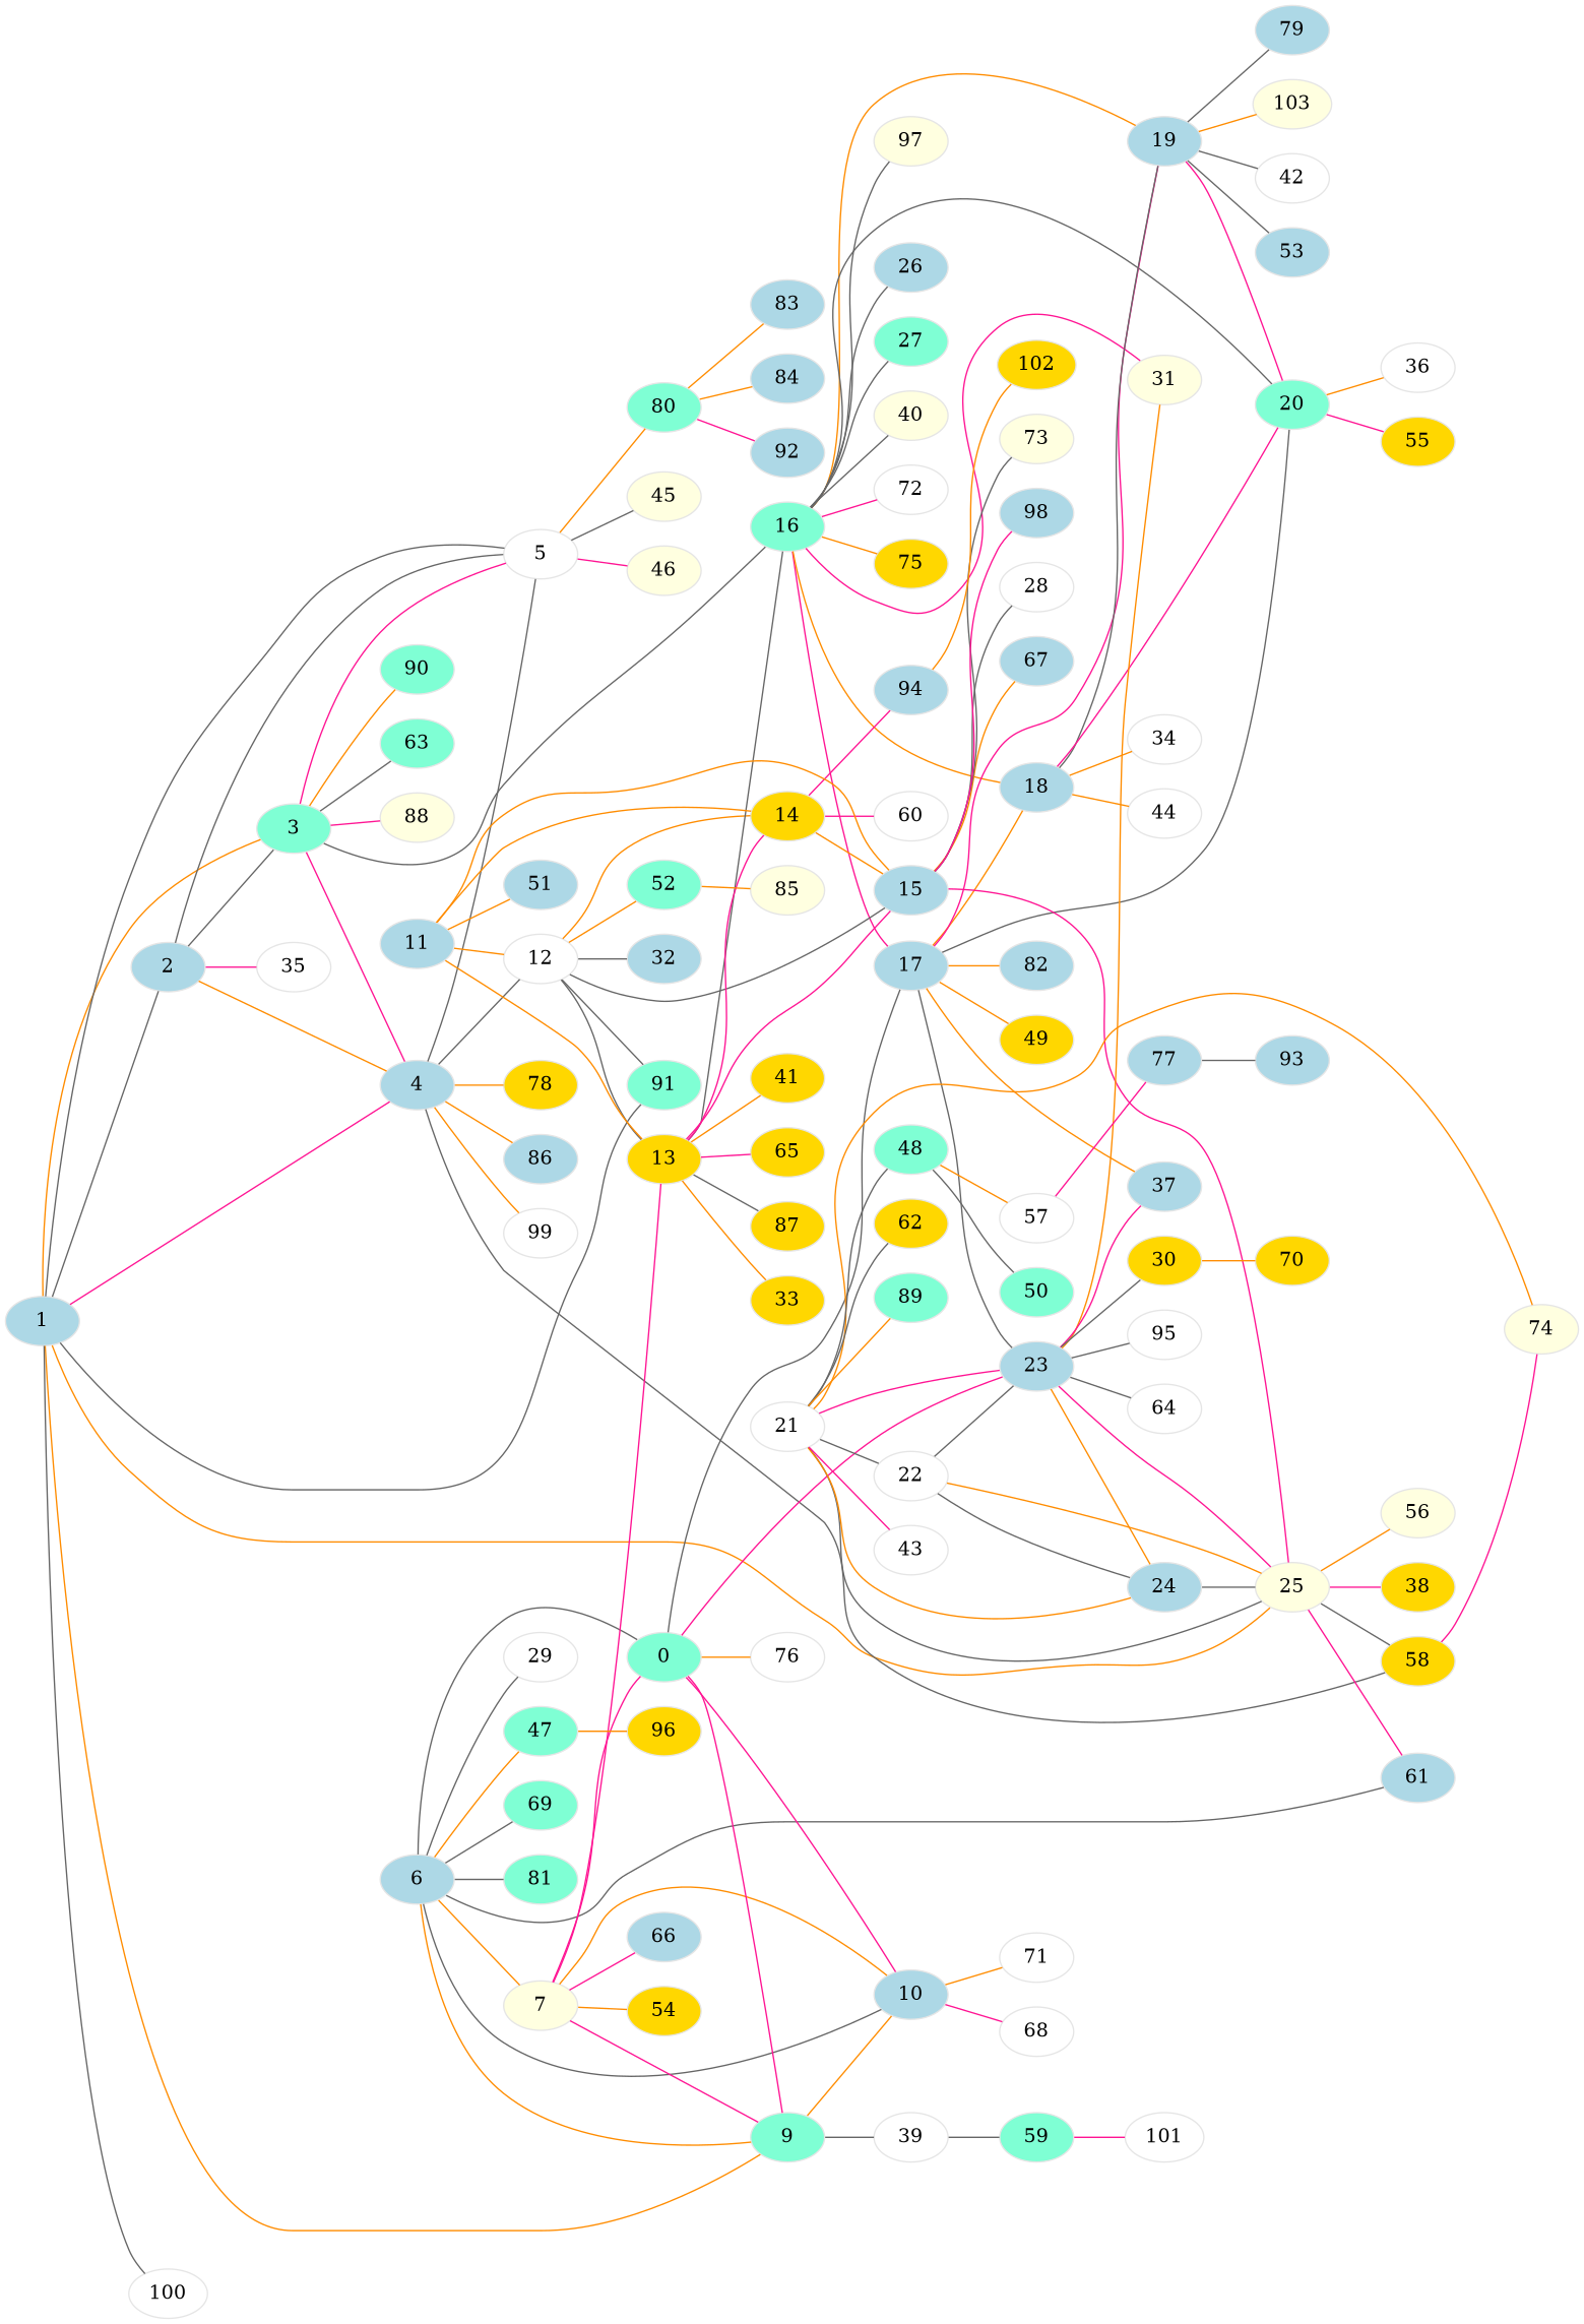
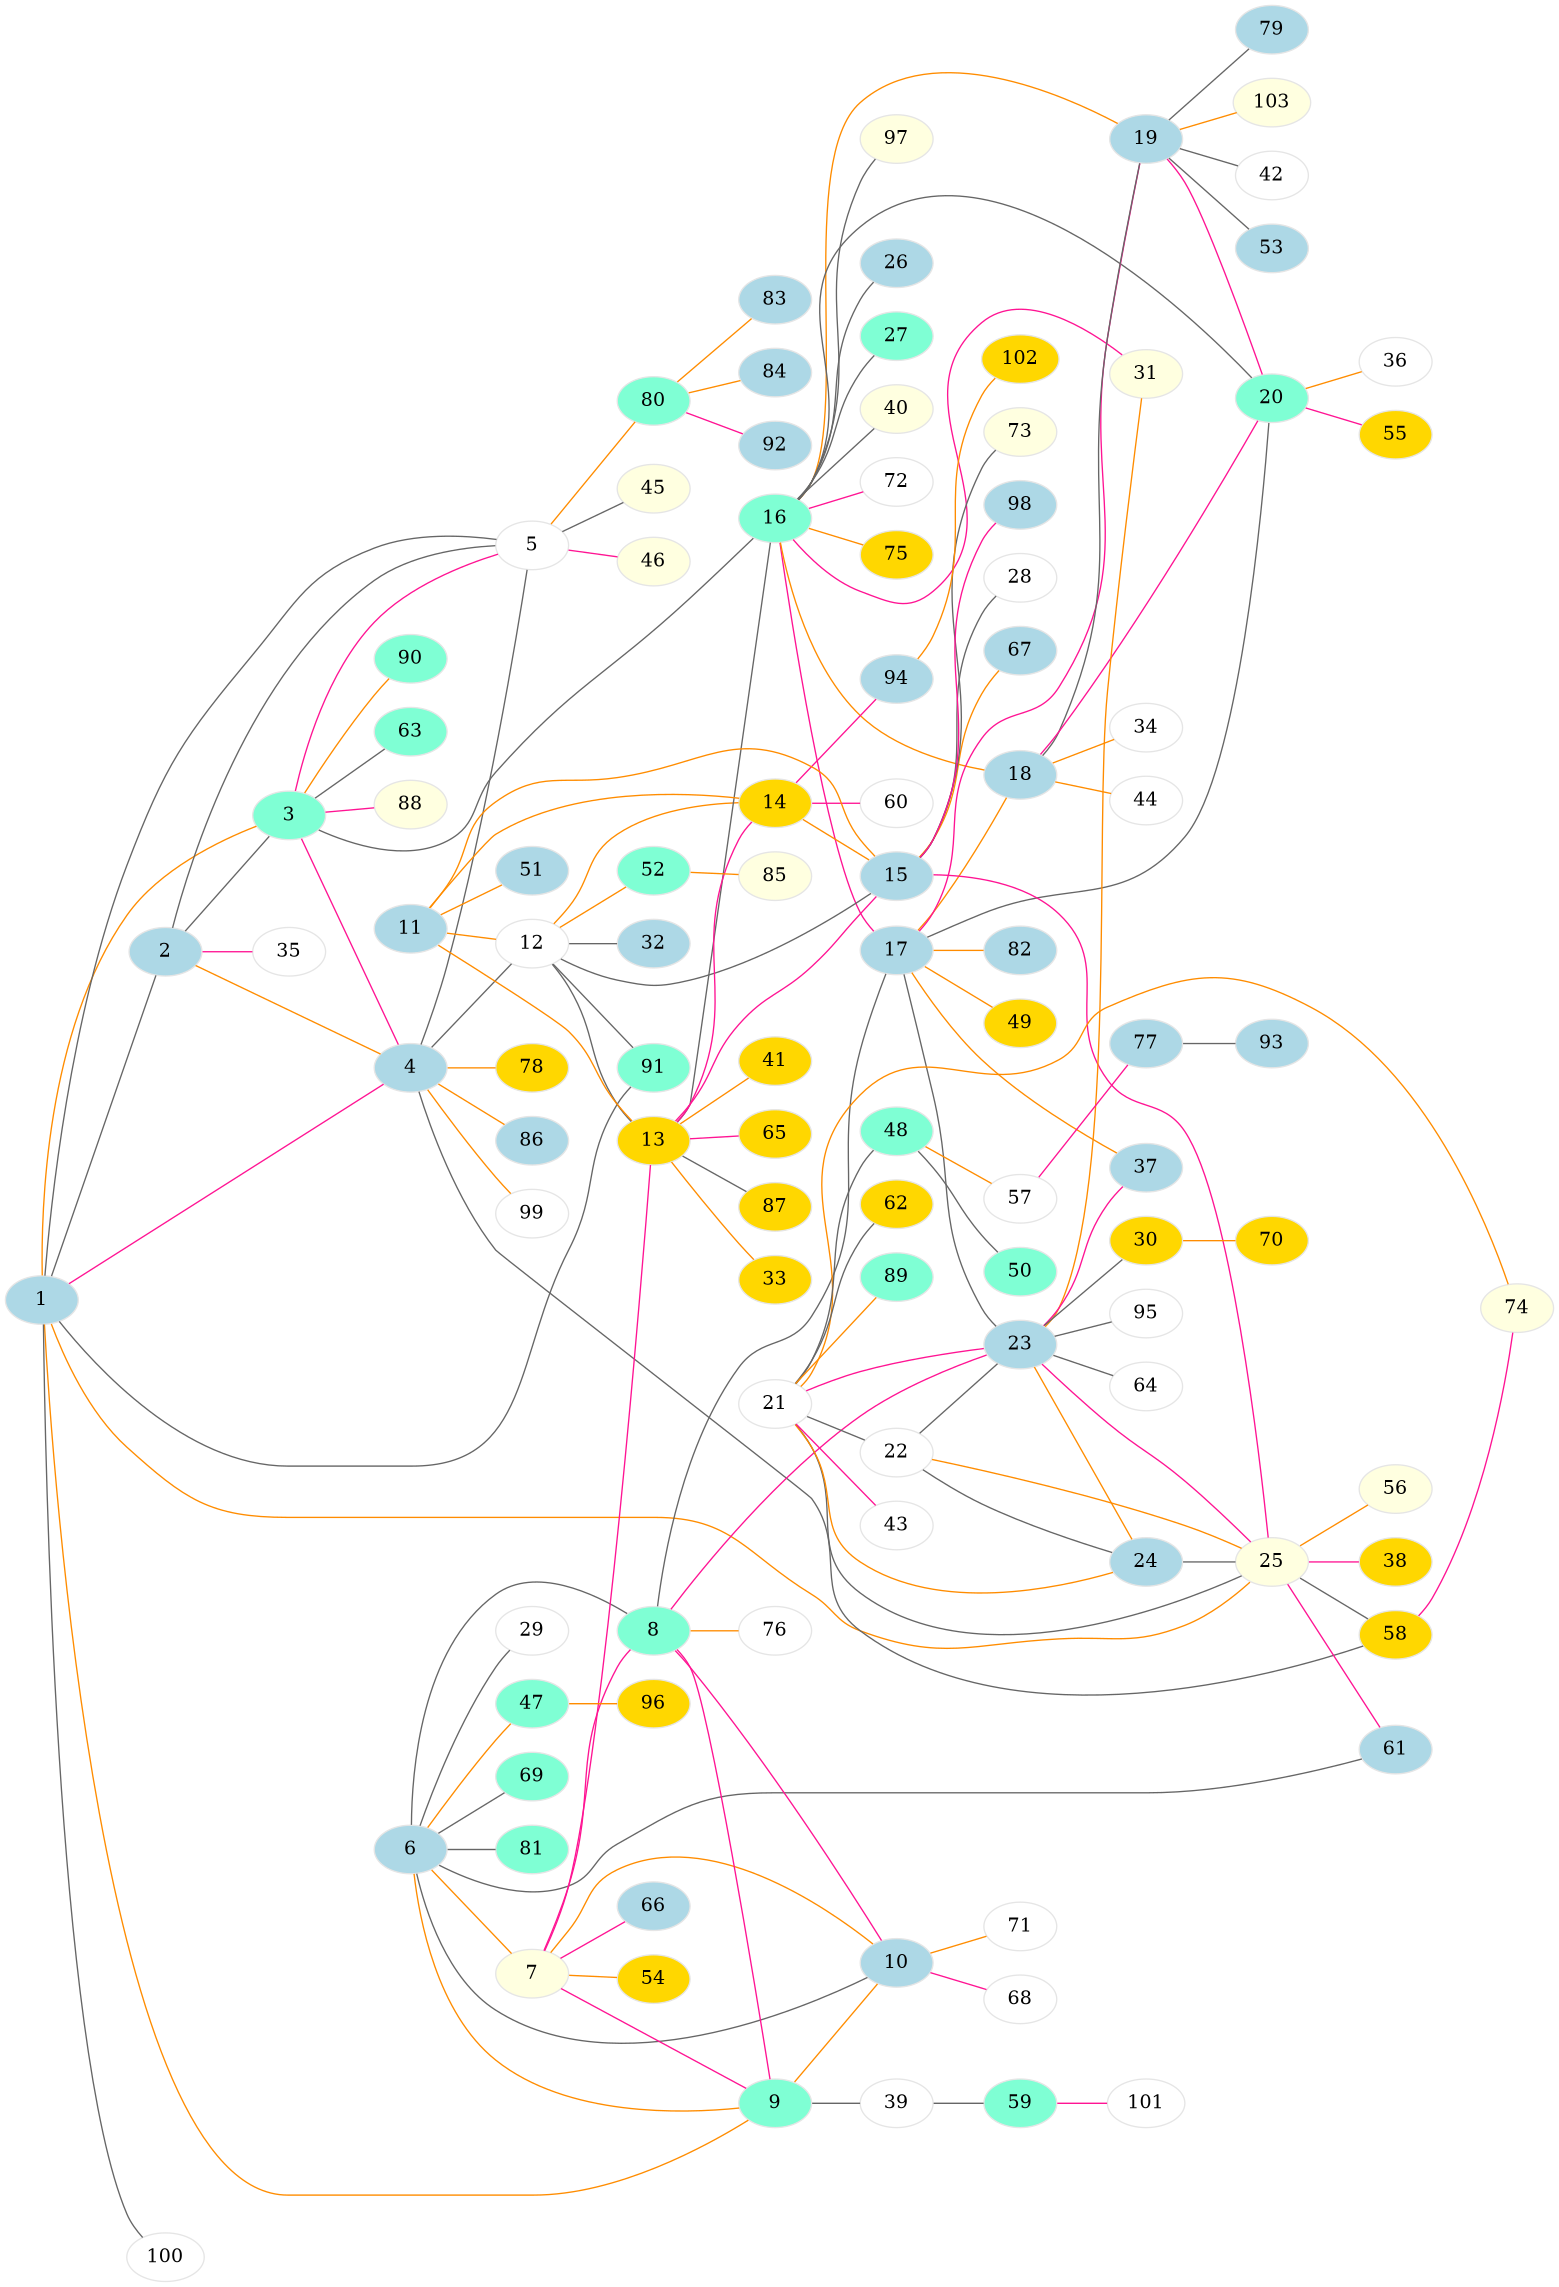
  graph {
    rankdir=LR
    node [color=gray90 fillcolor=lightblue style=filled]
    edge [color=gray40]
    1
    2
    3 [fillcolor=aquamarine]
    4
    5 [fillcolor=white]
    9 [fillcolor=aquamarine]
    25 [fillcolor=lightyellow]
    91 [fillcolor=aquamarine]
    100 [fillcolor=white]
    35 [fillcolor=white]
    16 [fillcolor=aquamarine]
    63 [fillcolor=aquamarine]
    88 [fillcolor=lightyellow]
    90 [fillcolor=aquamarine]
    12 [fillcolor=white]
    58 [fillcolor=gold]
    78 [fillcolor=gold]
    86
    99 [fillcolor=white]
    45 [fillcolor=lightyellow]
    46 [fillcolor=lightyellow]
    80 [fillcolor=aquamarine]
    10
    39 [fillcolor=white]
    61
    38 [fillcolor=gold]
    56 [fillcolor=lightyellow]
    17
    18
    19
    20 [fillcolor=aquamarine]
    26
    27 [fillcolor=aquamarine]
    31 [fillcolor=lightyellow]
    40 [fillcolor=lightyellow]
    72 [fillcolor=white]
    75 [fillcolor=gold]
    97 [fillcolor=lightyellow]
    13 [fillcolor=gold]
    14 [fillcolor=gold]
    15
    32
    52 [fillcolor=aquamarine]
    74 [fillcolor=lightyellow]
    83
    84
    92
    6
    7 [fillcolor=lightyellow]
-   8 [fillcolor=aquamarine label=0]
+   8 [fillcolor=aquamarine]
    29 [fillcolor=white]
    47 [fillcolor=aquamarine]
    69 [fillcolor=aquamarine]
    81 [fillcolor=aquamarine]
    54 [fillcolor=gold]
    66
    23
    76 [fillcolor=white]
    68 [fillcolor=white]
    71 [fillcolor=white]
    96 [fillcolor=gold]
    33 [fillcolor=gold]
    41 [fillcolor=gold]
    65 [fillcolor=gold]
    87 [fillcolor=gold]
    37
    49 [fillcolor=gold]
    82
    24
    30 [fillcolor=gold]
    64 [fillcolor=white]
    95 [fillcolor=white]
    59 [fillcolor=aquamarine]
    11
    51
    60 [fillcolor=white]
    94
    28 [fillcolor=white]
    67
    73 [fillcolor=lightyellow]
    98
    85 [fillcolor=lightyellow]
    102 [fillcolor=gold]
    34 [fillcolor=white]
    44 [fillcolor=white]
    42 [fillcolor=white]
    53
    79
    103 [fillcolor=lightyellow]
    36 [fillcolor=white]
    55 [fillcolor=gold]
    21 [fillcolor=white]
    22 [fillcolor=white]
    43 [fillcolor=white]
    48 [fillcolor=aquamarine]
    62 [fillcolor=gold]
    89 [fillcolor=aquamarine]
    50 [fillcolor=aquamarine]
    57 [fillcolor=white]
    70 [fillcolor=gold]
    101 [fillcolor=white]
    77
    93
    1 -- 2
    1 -- 3 [color=darkorange]
    1 -- 4 [color=deeppink]
    1 -- 5
    1 -- 9 [color=darkorange]
    1 -- 25 [color=darkorange]
    1 -- 91
    1 -- 100
    2 -- 3
    2 -- 4 [color=darkorange]
    2 -- 5
    2 -- 35 [color=deeppink]
    3 -- 4 [color=deeppink]
    3 -- 5 [color=deeppink]
    3 -- 16
    3 -- 63
    3 -- 88 [color=deeppink]
    3 -- 90 [color=darkorange]
    4 -- 5
    4 -- 12
    4 -- 58
    4 -- 78 [color=darkorange]
    4 -- 86 [color=darkorange]
    4 -- 99 [color=darkorange]
    5 -- 45
    5 -- 46 [color=deeppink]
    5 -- 80 [color=darkorange]
    9 -- 10 [color=darkorange]
    9 -- 39
    25 -- 58
    25 -- 61 [color=deeppink]
    25 -- 38 [color=deeppink]
    25 -- 56 [color=darkorange]
    16 -- 17 [color=deeppink]
    16 -- 18 [color=darkorange]
    16 -- 19 [color=darkorange]
    16 -- 20
    16 -- 26
    16 -- 27
    16 -- 31 [color=deeppink]
    16 -- 40
    16 -- 72 [color=deeppink]
    16 -- 75 [color=darkorange]
    16 -- 97
    12 -- 91
    12 -- 13
    12 -- 14 [color=darkorange]
    12 -- 15
    12 -- 32
    12 -- 52 [color=darkorange]
    58 -- 74 [color=deeppink]
    80 -- 83 [color=darkorange]
    80 -- 84 [color=darkorange]
    80 -- 92 [color=deeppink]
    10 -- 68 [color=deeppink]
    10 -- 71 [color=darkorange]
    39 -- 59
    17 -- 18 [color=darkorange]
    17 -- 19 [color=deeppink]
    17 -- 20
    17 -- 23
    17 -- 37 [color=darkorange]
    17 -- 49 [color=darkorange]
    17 -- 82 [color=darkorange]
    18 -- 19
    18 -- 20 [color=deeppink]
    18 -- 34 [color=darkorange]
    18 -- 44 [color=darkorange]
    19 -- 20 [color=deeppink]
    19 -- 42
    19 -- 53
    19 -- 79
    19 -- 103 [color=darkorange]
    20 -- 36 [color=darkorange]
    20 -- 55 [color=deeppink]
    13 -- 16
    13 -- 14 [color=deeppink]
    13 -- 15 [color=deeppink]
    13 -- 33 [color=darkorange]
    13 -- 41 [color=darkorange]
    13 -- 65 [color=deeppink]
    13 -- 87
    14 -- 15 [color=darkorange]
    14 -- 60 [color=deeppink]
    14 -- 94 [color=deeppink]
    15 -- 25 [color=deeppink]
    15 -- 28
    15 -- 67 [color=darkorange]
    15 -- 73
    15 -- 98 [color=deeppink]
    52 -- 85 [color=darkorange]
    6 -- 9 [color=darkorange]
    6 -- 10
    6 -- 61
    6 -- 7 [color=darkorange]
    6 -- 8
    6 -- 29
    6 -- 47 [color=darkorange]
    6 -- 69
    6 -- 81
    7 -- 9 [color=deeppink]
    7 -- 10 [color=darkorange]
    7 -- 13 [color=deeppink]
    7 -- 8 [color=deeppink]
    7 -- 54 [color=darkorange]
    7 -- 66 [color=deeppink]
    8 -- 9 [color=deeppink]
    8 -- 10 [color=deeppink]
    8 -- 17
    8 -- 23 [color=deeppink]
    8 -- 76 [color=darkorange]
    47 -- 96 [color=darkorange]
    23 -- 25 [color=deeppink]
    23 -- 31 [color=darkorange]
    23 -- 37 [color=deeppink]
    23 -- 24 [color=darkorange]
    23 -- 30
    23 -- 64
    23 -- 95
    24 -- 25
    30 -- 70 [color=darkorange]
    59 -- 101 [color=deeppink]
    11 -- 12 [color=darkorange]
    11 -- 13 [color=darkorange]
    11 -- 14 [color=darkorange]
    11 -- 15 [color=darkorange]
    11 -- 51 [color=darkorange]
    94 -- 102 [color=darkorange]
    21 -- 25
    21 -- 74 [color=darkorange]
    21 -- 23 [color=deeppink]
    21 -- 24 [color=darkorange]
    21 -- 22
    21 -- 43 [color=deeppink]
    21 -- 48
    21 -- 62
    21 -- 89 [color=darkorange]
    22 -- 25 [color=darkorange]
    22 -- 23
    22 -- 24
    48 -- 50
    48 -- 57 [color=darkorange]
    57 -- 77 [color=deeppink]
    77 -- 93
  }
